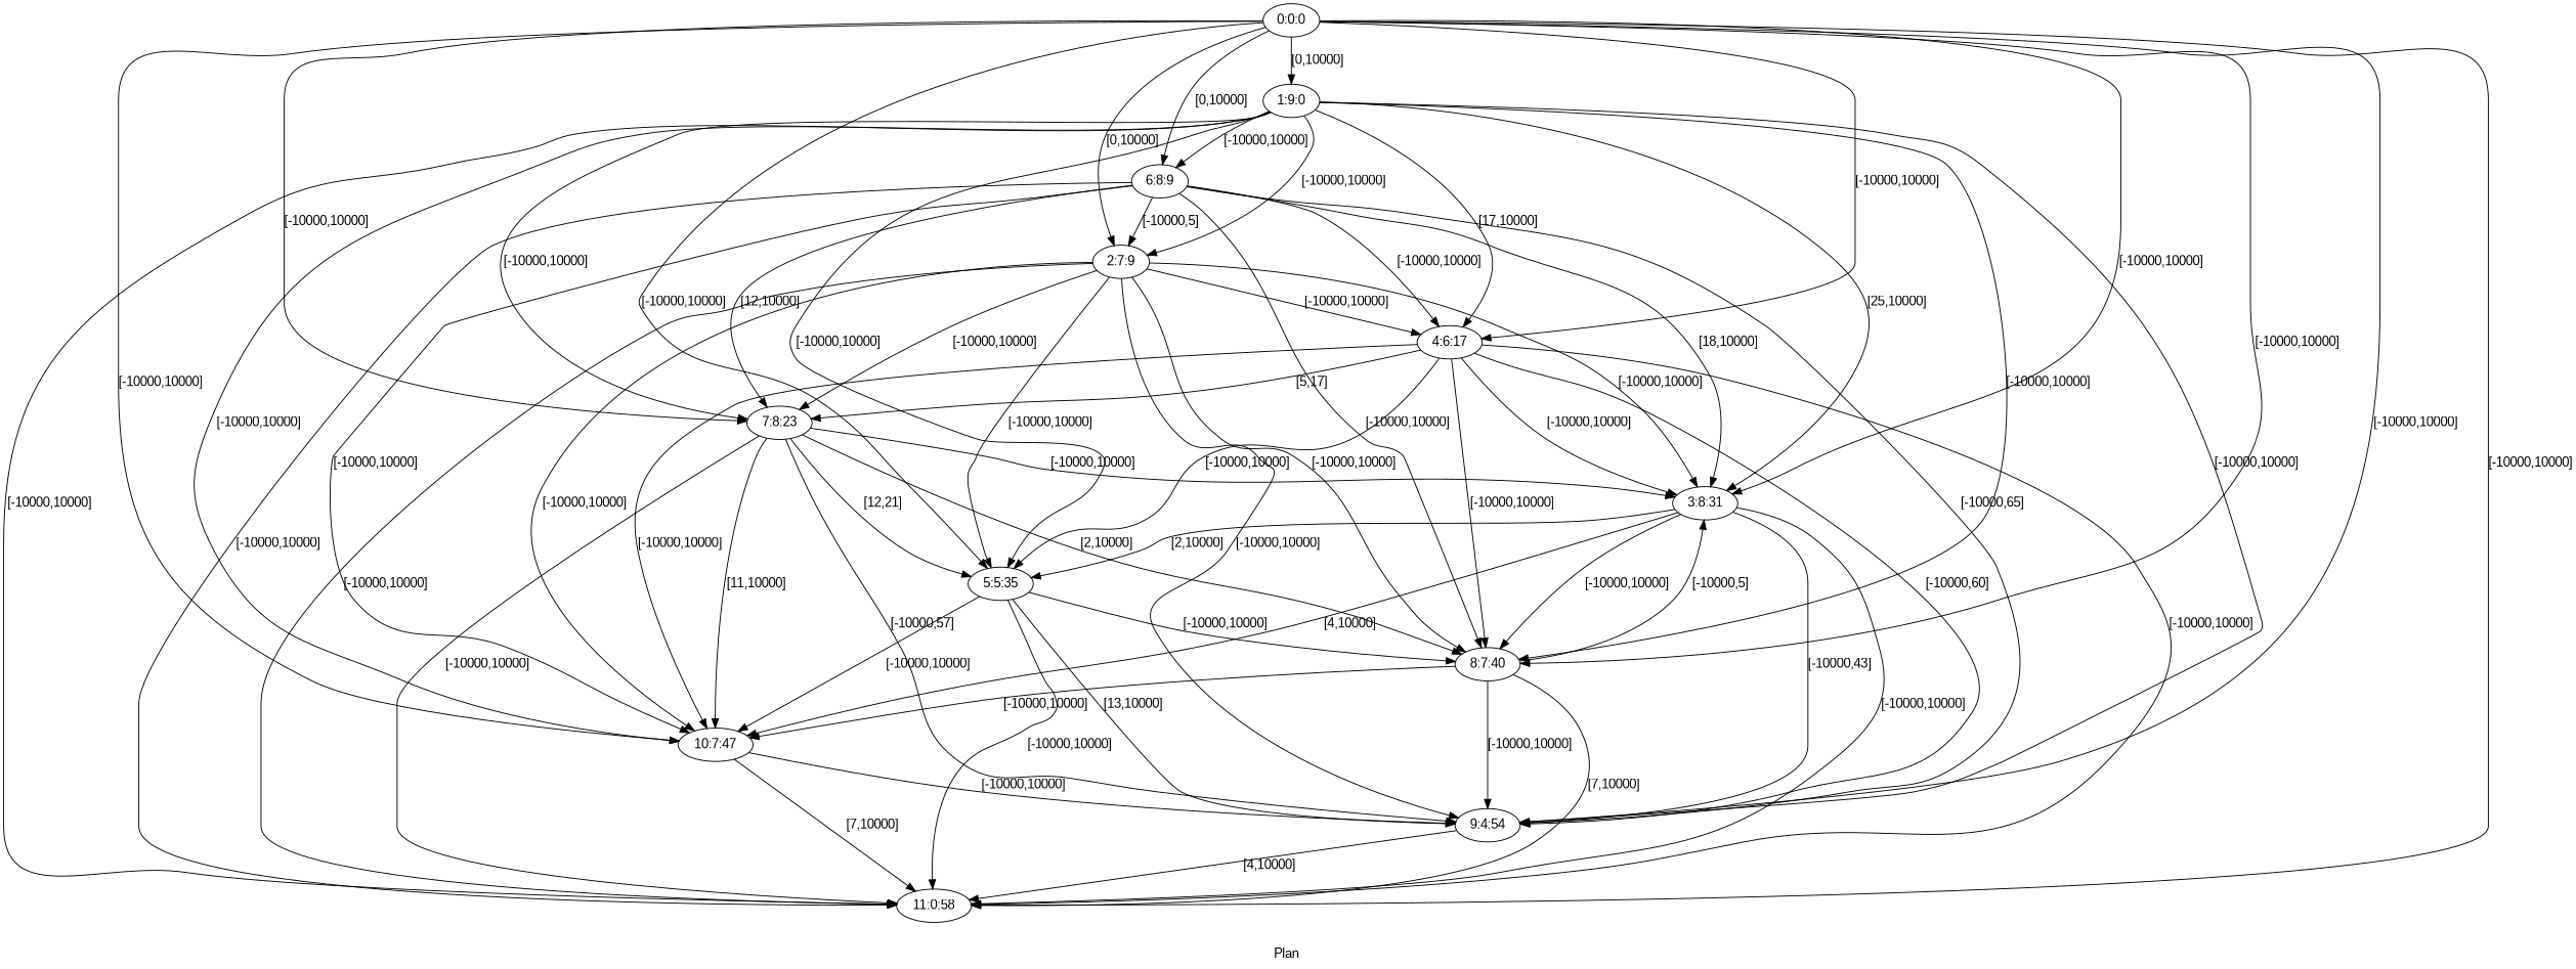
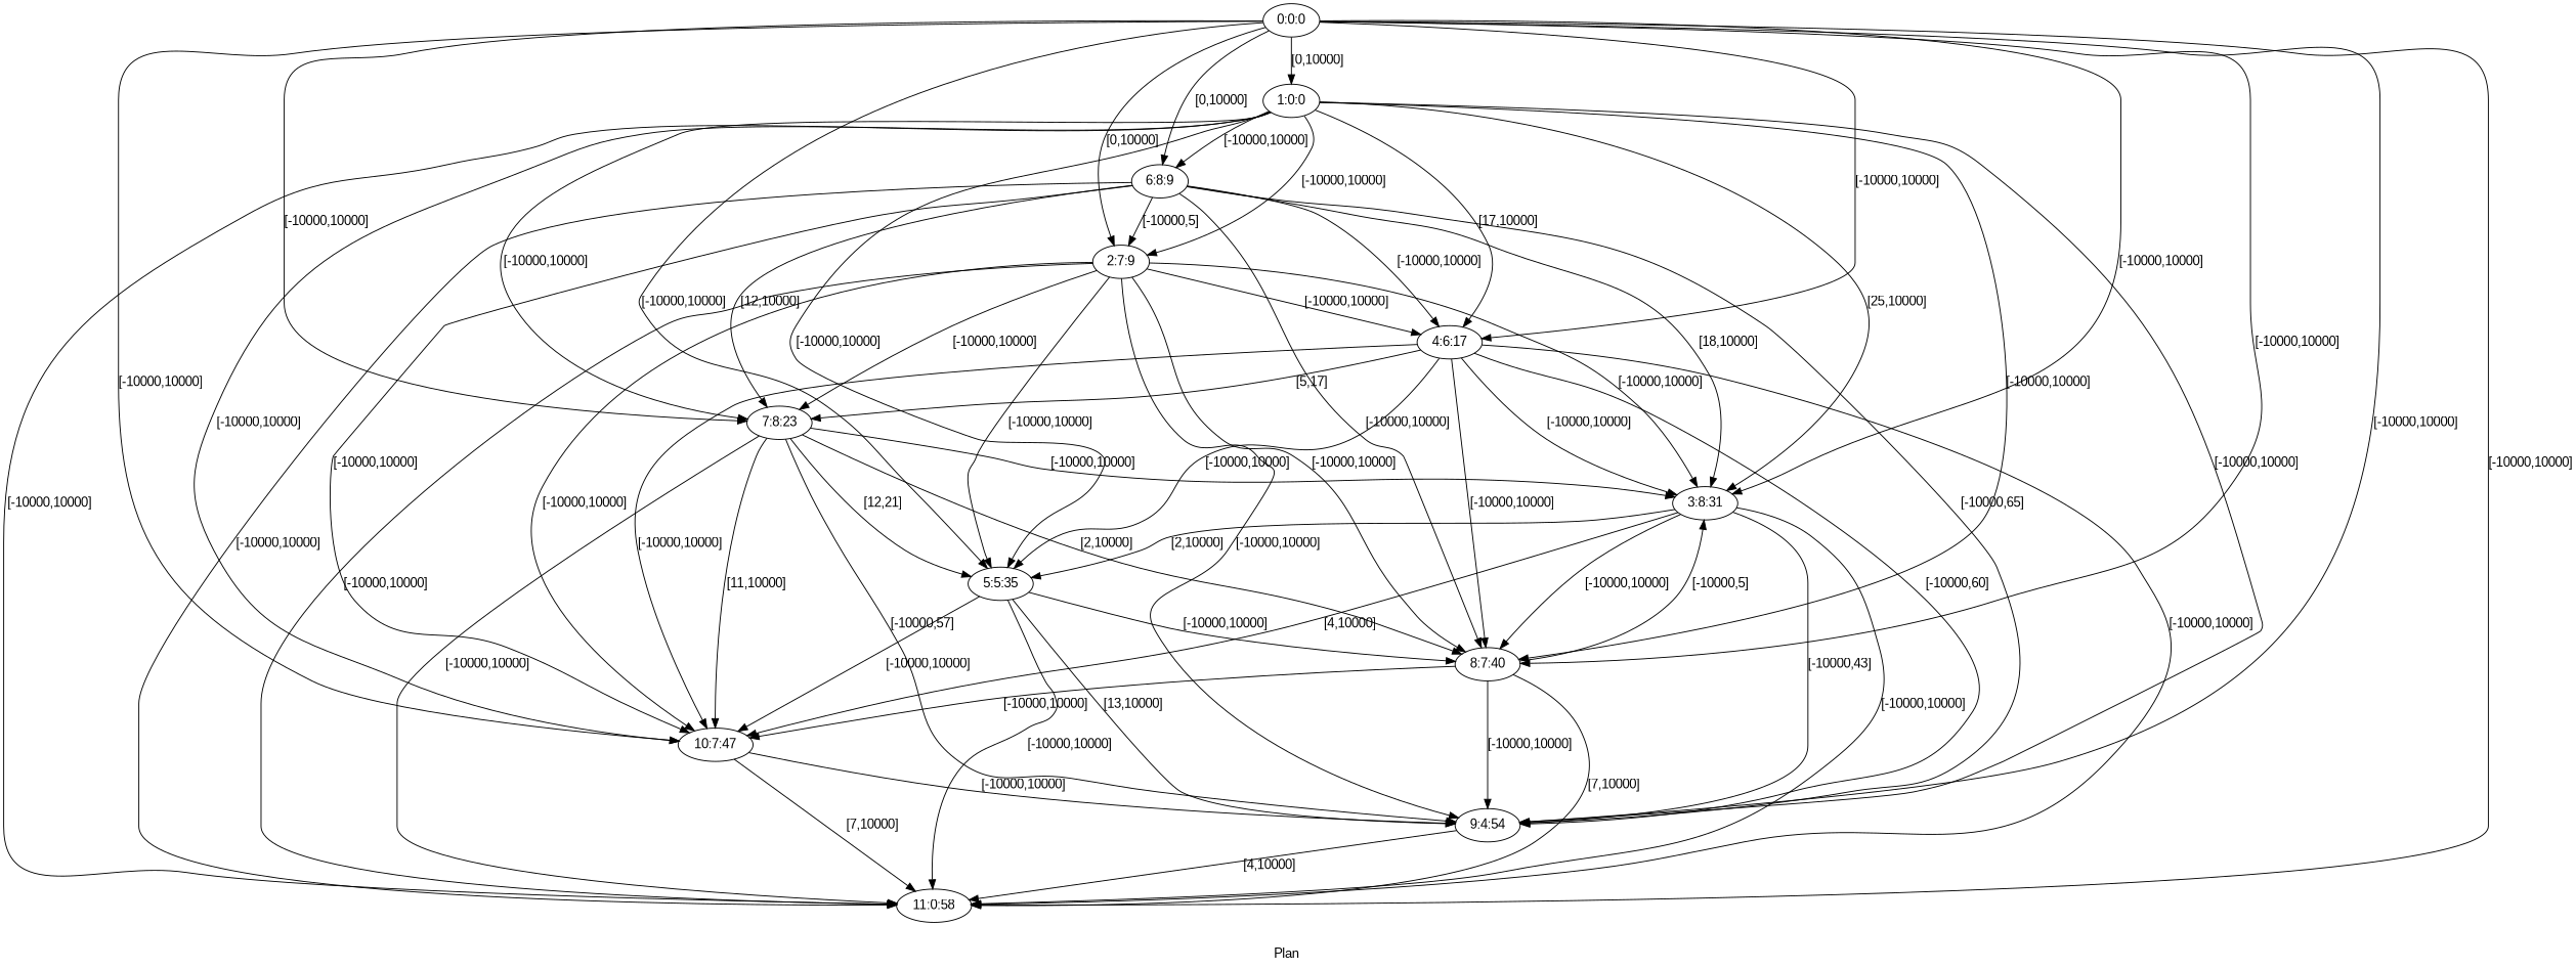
  digraph {
    fldt=0.459207
    fontname="Liberation Sans"
    label="Plan "
    nodesep=.45
    rankdir=TB
    node [fontname="Liberation Sans"]
    edge [fontname="Liberation Sans"]
    "0:0:0"
-   "1:9:0"
+   "1:9:0" [label="1:0:0"]
    "2:7:9"
    "3:8:31"
    "4:6:17"
    "5:5:35"
    "6:8:9"
    "7:8:23"
    "8:7:40"
    "9:4:54"
    "10:7:47"
    "11:0:58"
    "0:0:0" -> "1:9:0" [label="[0,10000]"]
    "0:0:0" -> "2:7:9" [label="[0,10000]"]
    "0:0:0" -> "3:8:31" [label="[-10000,10000]"]
    "0:0:0" -> "4:6:17" [label="[-10000,10000]"]
    "0:0:0" -> "5:5:35" [label="[-10000,10000]"]
    "0:0:0" -> "6:8:9" [label="[0,10000]"]
    "0:0:0" -> "7:8:23" [label="[-10000,10000]"]
    "0:0:0" -> "8:7:40" [label="[-10000,10000]"]
    "0:0:0" -> "9:4:54" [label="[-10000,10000]"]
    "0:0:0" -> "10:7:47" [label="[-10000,10000]"]
    "0:0:0" -> "11:0:58" [label="[-10000,10000]"]
    "1:9:0" -> "2:7:9" [label="[-10000,10000]"]
    "1:9:0" -> "3:8:31" [label="[25,10000]"]
    "1:9:0" -> "4:6:17" [label="[17,10000]"]
    "1:9:0" -> "5:5:35" [label="[-10000,10000]"]
    "1:9:0" -> "6:8:9" [label="[-10000,10000]"]
    "1:9:0" -> "7:8:23" [label="[-10000,10000]"]
    "1:9:0" -> "8:7:40" [label="[-10000,10000]"]
    "1:9:0" -> "9:4:54" [label="[-10000,10000]"]
    "1:9:0" -> "10:7:47" [label="[-10000,10000]"]
    "1:9:0" -> "11:0:58" [label="[-10000,10000]"]
    "2:7:9" -> "3:8:31" [label="[-10000,10000]"]
    "2:7:9" -> "4:6:17" [label="[-10000,10000]"]
    "2:7:9" -> "5:5:35" [label="[-10000,10000]"]
    "2:7:9" -> "7:8:23" [label="[-10000,10000]"]
    "2:7:9" -> "8:7:40" [label="[-10000,10000]"]
    "2:7:9" -> "9:4:54" [label="[-10000,10000]"]
    "2:7:9" -> "10:7:47" [label="[-10000,10000]"]
    "2:7:9" -> "11:0:58" [label="[-10000,10000]"]
    "3:8:31" -> "5:5:35" [label="[2,10000]"]
    "3:8:31" -> "8:7:40" [label="[-10000,10000]"]
    "3:8:31" -> "9:4:54" [label="[-10000,43]"]
    "3:8:31" -> "10:7:47" [label="[4,10000]"]
    "3:8:31" -> "11:0:58" [label="[-10000,10000]"]
    "4:6:17" -> "3:8:31" [label="[-10000,10000]"]
    "4:6:17" -> "5:5:35" [label="[-10000,10000]"]
    "4:6:17" -> "7:8:23" [label="[5,17]"]
    "4:6:17" -> "8:7:40" [label="[-10000,10000]"]
    "4:6:17" -> "9:4:54" [label="[-10000,60]"]
    "4:6:17" -> "10:7:47" [label="[-10000,10000]"]
    "4:6:17" -> "11:0:58" [label="[-10000,10000]"]
    "5:5:35" -> "8:7:40" [label="[-10000,10000]"]
    "5:5:35" -> "9:4:54" [label="[13,10000]"]
    "5:5:35" -> "10:7:47" [label="[-10000,10000]"]
    "5:5:35" -> "11:0:58" [label="[-10000,10000]"]
    "6:8:9" -> "2:7:9" [label="[-10000,5]"]
    "6:8:9" -> "3:8:31" [label="[18,10000]"]
    "6:8:9" -> "4:6:17" [label="[-10000,10000]"]
    "6:8:9" -> "7:8:23" [label="[12,10000]"]
    "6:8:9" -> "8:7:40" [label="[-10000,10000]"]
    "6:8:9" -> "9:4:54" [label="[-10000,65]"]
    "6:8:9" -> "10:7:47" [label="[-10000,10000]"]
    "6:8:9" -> "11:0:58" [label="[-10000,10000]"]
    "7:8:23" -> "3:8:31" [label="[-10000,10000]"]
    "7:8:23" -> "5:5:35" [label="[12,21]"]
    "7:8:23" -> "8:7:40" [label="[2,10000]"]
    "7:8:23" -> "9:4:54" [label="[-10000,57]"]
    "7:8:23" -> "10:7:47" [label="[11,10000]"]
    "7:8:23" -> "11:0:58" [label="[-10000,10000]"]
    "8:7:40" -> "3:8:31" [label="[-10000,5]"]
    "8:7:40" -> "9:4:54" [label="[-10000,10000]"]
    "8:7:40" -> "10:7:47" [label="[-10000,10000]"]
    "8:7:40" -> "11:0:58" [label="[7,10000]"]
    "9:4:54" -> "11:0:58" [label="[4,10000]"]
    "10:7:47" -> "9:4:54" [label="[-10000,10000]"]
    "10:7:47" -> "11:0:58" [label="[7,10000]"]
  }
